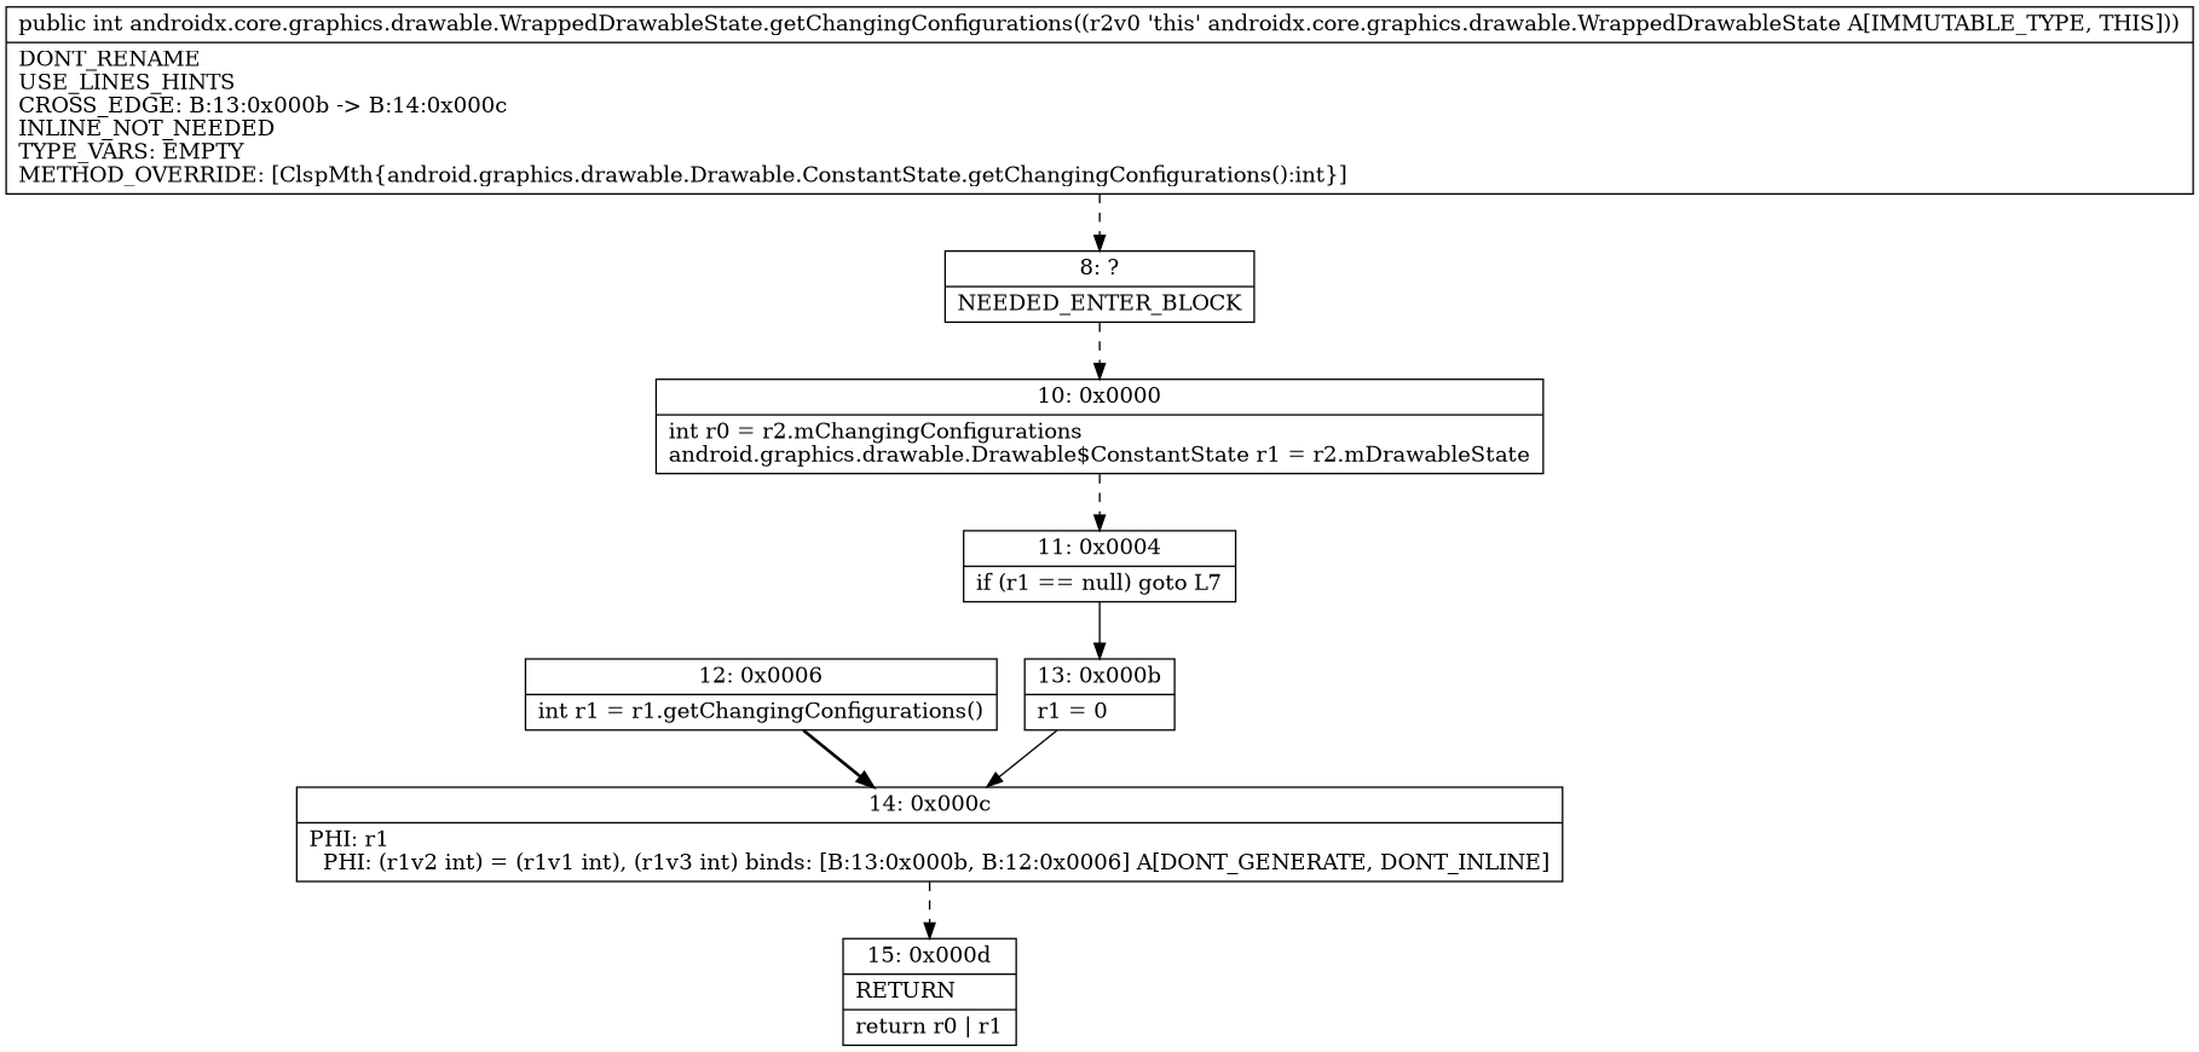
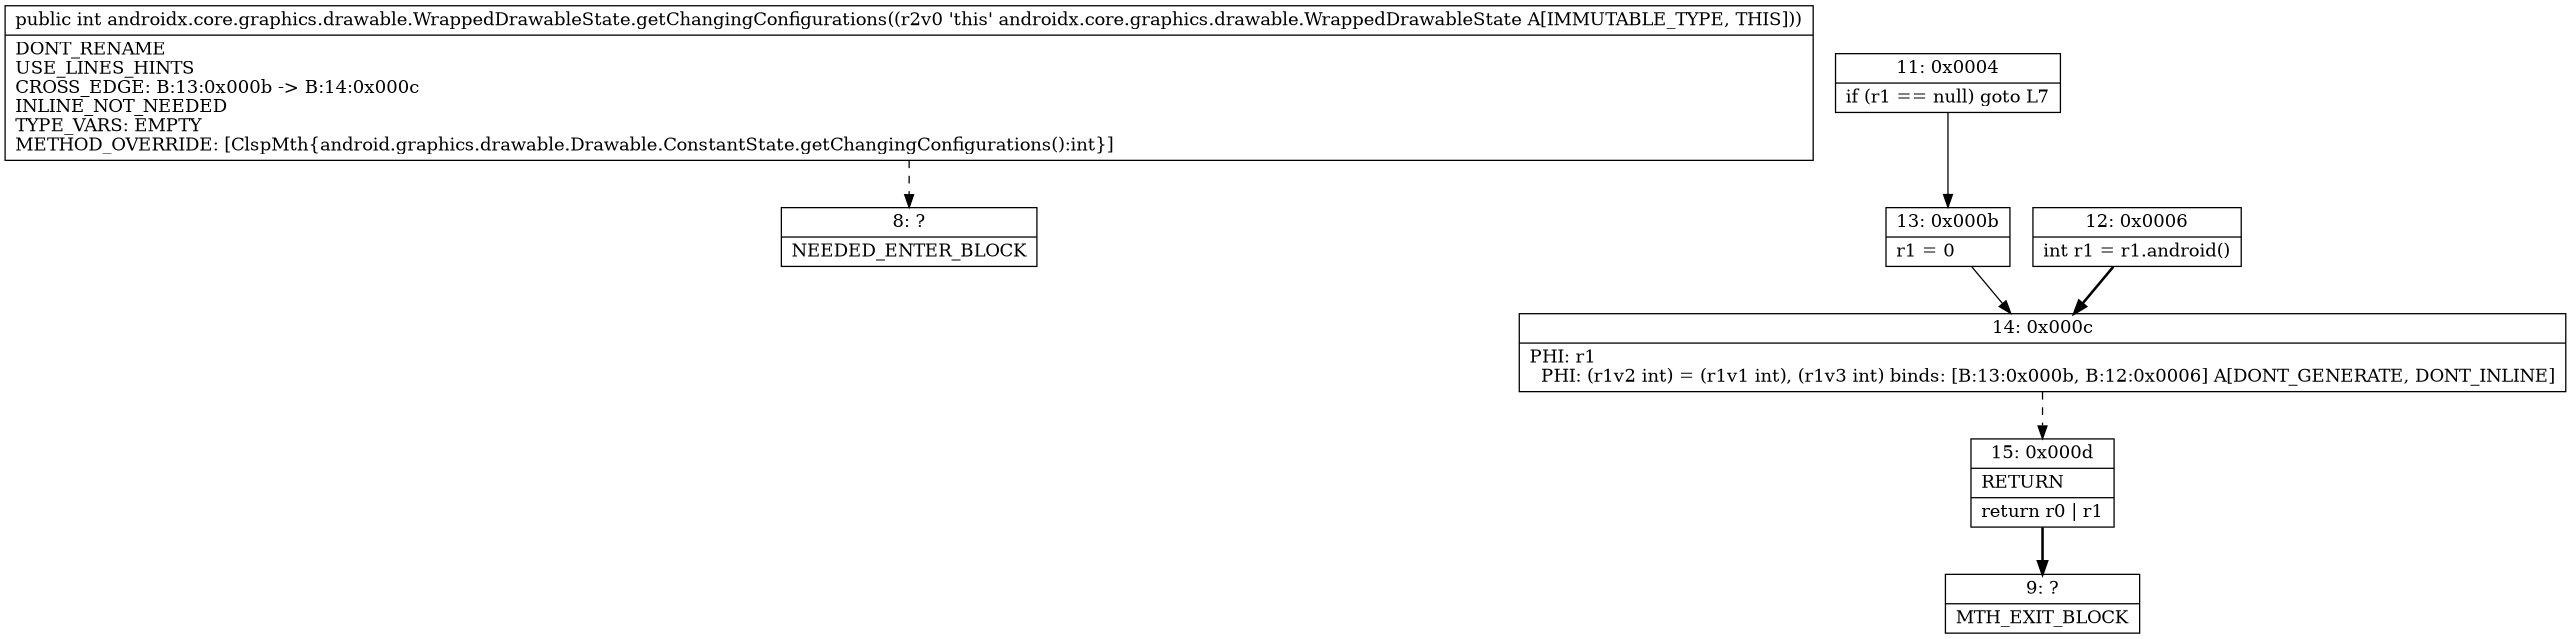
  digraph {
    node [shape=record]
    edge [style=dashed]
    n1 [label="{8\:\ ?|NEEDED_ENTER_BLOCK\l}"]
-   n2 [label="{10\:\ 0x0000|int r0 = r2.mChangingConfigurations\landroid.graphics.drawable.Drawable$ConstantState r1 = r2.mDrawableState\l}"]
    n3 [label="{11\:\ 0x0004|if (r1 == null) goto L7\l}"]
    n4 [label="{13\:\ 0x000b|r1 = 0\l}"]
-   n5 [label="{12\:\ 0x0006|int r1 = r1.getChangingConfigurations()\l}"]
+   n5 [label="{12\:\ 0x0006|int r1 = r1.android()\l}"]
    n6 [label="{14\:\ 0x000c|PHI: r1 \l  PHI: (r1v2 int) = (r1v1 int), (r1v3 int) binds: [B:13:0x000b, B:12:0x0006] A[DONT_GENERATE, DONT_INLINE]\l}"]
    n7 [label="{15\:\ 0x000d|RETURN\l|return r0 \| r1\l}"]
+   n8 [label="{9\:\ ?|MTH_EXIT_BLOCK\l}"]
    n9 [label="{public int androidx.core.graphics.drawable.WrappedDrawableState.getChangingConfigurations((r2v0 'this' androidx.core.graphics.drawable.WrappedDrawableState A[IMMUTABLE_TYPE, THIS]))  | DONT_RENAME\lUSE_LINES_HINTS\lCROSS_EDGE: B:13:0x000b \-\> B:14:0x000c\lINLINE_NOT_NEEDED\lTYPE_VARS: EMPTY\lMETHOD_OVERRIDE: [ClspMth\{android.graphics.drawable.Drawable.ConstantState.getChangingConfigurations():int\}]\l}"]
-   n1 -> n2
-   n2 -> n3
    n3 -> n4 [style=solid]
    n4 -> n6 [style=solid]
    n5 -> n6 [style=bold]
    n6 -> n7
+   n7 -> n8 [style=bold]
    n9 -> n1
  }
